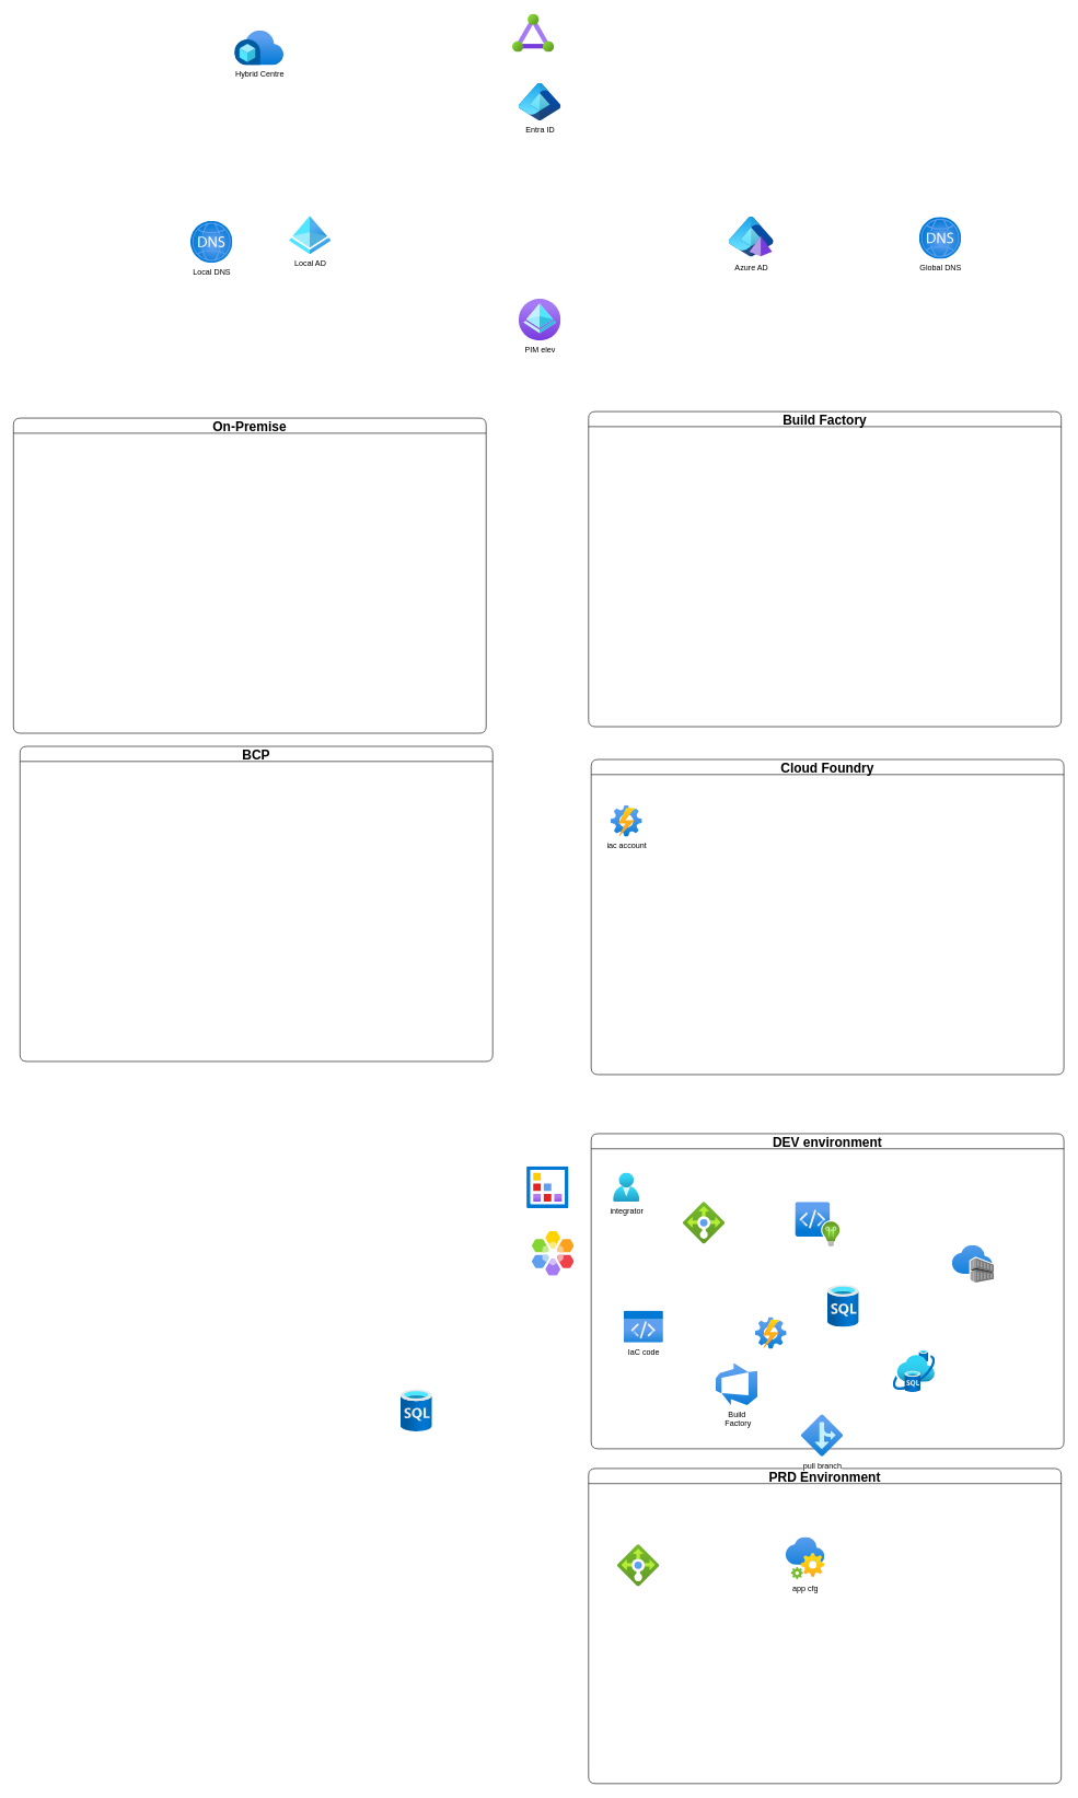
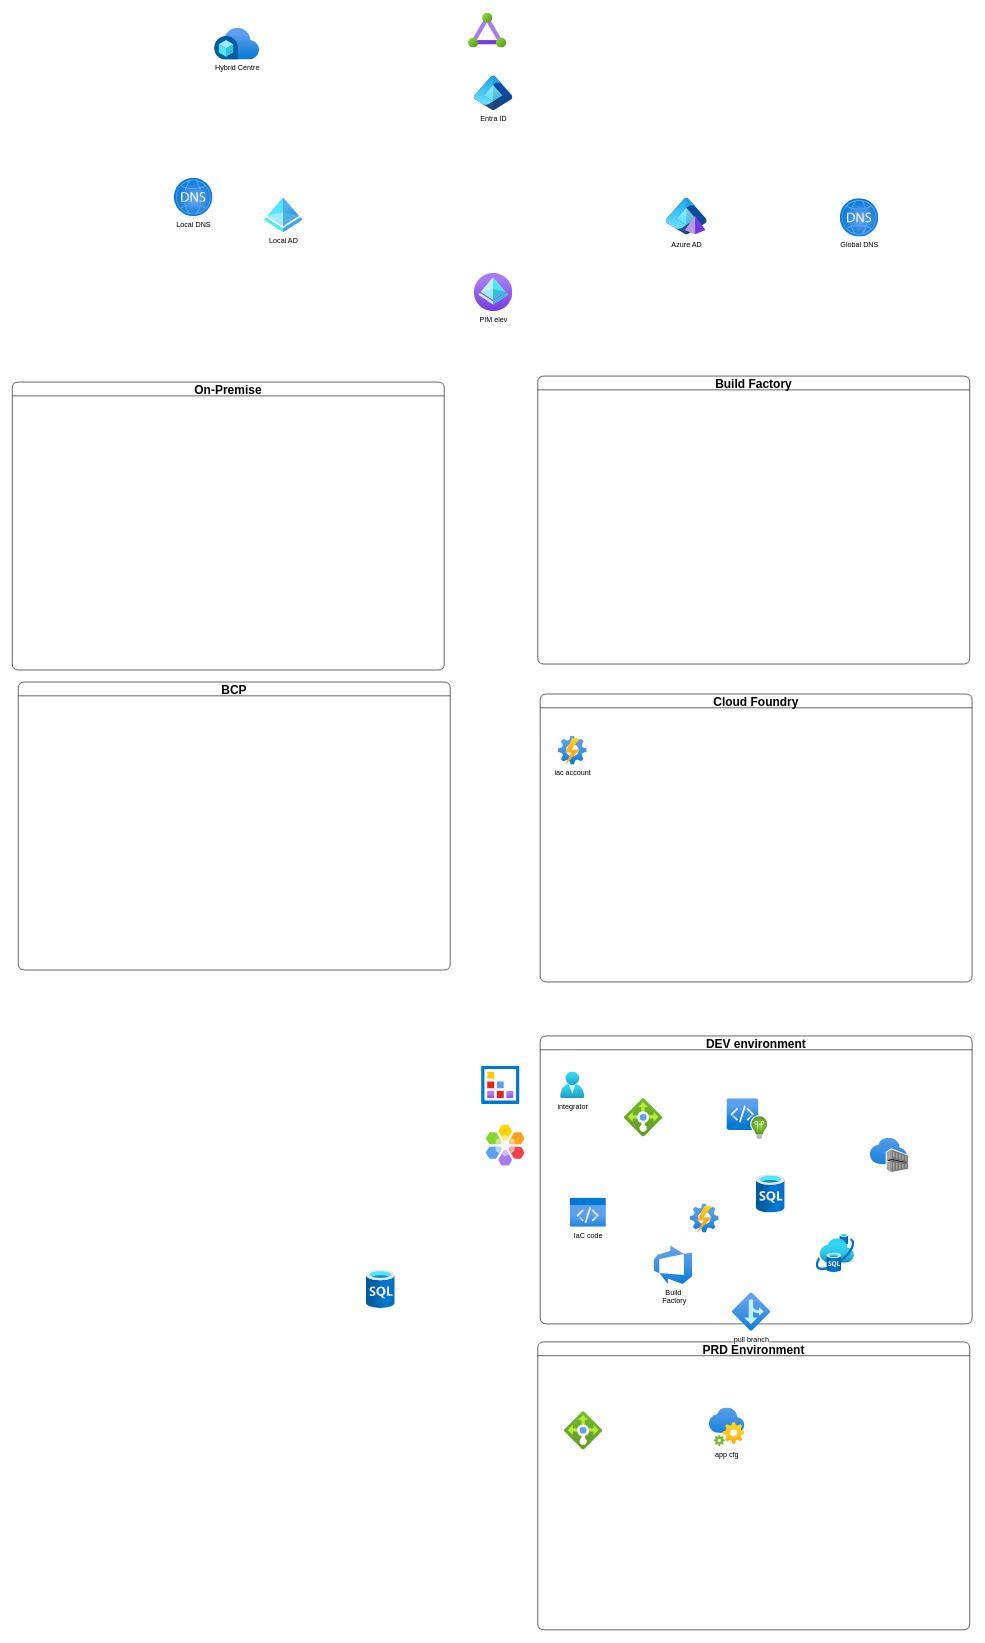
  <mxCell id="0" />
  <mxCell id="1" parent="0" />
  <mxCell id="2" value="PRD Environment" style="swimlane;rounded=1;border-radius=10px;fontSize=20;startSize=23;" vertex="1" parent="1"><mxGeometry x="896" y="2236" width="720" height="480" as="geometry" /></mxCell>
- <mxCell id="3" value="app cfg" style="image;aspect=fixed;html=1;points=[];align=center;fontSize=12;image=img/lib/azure2/integration/App_Configuration.svg;rounded=1;" vertex="1" parent="2"><mxGeometry x="300" y="105" width="60.24" height="64" as="geometry" /></mxCell>
+ <mxCell id="3" value="app cfg" style="image;aspect=fixed;html=1;points=[];align=center;fontSize=12;image=img/lib/azure2/integration/App_Configuration.svg;rounded=1;" vertex="1" parent="2"><mxGeometry x="285" y="110" width="60.24" height="64" as="geometry" /></mxCell>
  <mxCell id="4" value="" style="image;aspect=fixed;html=1;points=[];align=center;fontSize=12;image=img/lib/azure2/networking/Load_Balancers.svg;" vertex="1" parent="2"><mxGeometry x="44" y="116" width="64" height="64" as="geometry" /></mxCell>
  <mxCell id="5" value="BCP" style="swimlane;rounded=1;border-radius=10px;fontSize=20;" vertex="1" parent="1"><mxGeometry x="30" y="1136" width="720" height="480" as="geometry" /></mxCell>
  <mxCell id="6" value="Cloud Foundry" style="swimlane;rounded=1;border-radius=10px;fontSize=20;startSize=23;" vertex="1" parent="1"><mxGeometry x="900" y="1156" width="720" height="480" as="geometry" /></mxCell>
  <mxCell id="7" value="iac account" style="image;aspect=fixed;html=1;points=[];align=center;fontSize=12;image=img/lib/azure2/management_governance/Automation_Accounts.svg;rounded=1;" vertex="1" parent="6"><mxGeometry x="30" y="70" width="48" height="48" as="geometry" /></mxCell>
  <mxCell id="8" value="DEV environment" style="swimlane;rounded=1;border-radius=10px;fontSize=20;startSize=23;" vertex="1" parent="1"><mxGeometry x="900" y="1726" width="720" height="480" as="geometry" /></mxCell>
  <mxCell id="9" value="integrator" style="image;aspect=fixed;html=1;points=[];align=center;fontSize=12;image=img/lib/azure2/identity/Users.svg;movable=1;resizable=1;rotatable=1;deletable=1;editable=1;locked=0;connectable=1;imageBackground=default;rounded=1;" vertex="1" parent="8"><mxGeometry x="33.72" y="59.81" width="40.57" height="44.38" as="geometry" /></mxCell>
  <mxCell id="10" value="" style="image;aspect=fixed;html=1;points=[];align=center;fontSize=12;image=img/lib/azure2/devops/Code_Optimization.svg;rounded=1;" vertex="1" parent="8"><mxGeometry x="311" y="104.19" width="68" height="68" as="geometry" /></mxCell>
  <mxCell id="11" value="" style="image;aspect=fixed;html=1;points=[];align=center;fontSize=12;image=img/lib/azure2/networking/Load_Balancers.svg;" vertex="1" parent="8"><mxGeometry x="140" y="104.19" width="64" height="64" as="geometry" /></mxCell>
  <mxCell id="12" value="Build&lt;div&gt;&amp;nbsp;Factory&lt;/div&gt;" style="image;aspect=fixed;html=1;points=[];align=center;fontSize=12;image=img/lib/azure2/devops/Azure_DevOps.svg;rounded=1;" vertex="1" parent="1"><mxGeometry x="1090" y="2076" width="64" height="64" as="geometry" /></mxCell>
  <mxCell id="13" value="IaC code" style="image;aspect=fixed;html=1;points=[];align=center;fontSize=12;image=img/lib/azure2/general/Code.svg;rounded=1;" vertex="1" parent="1"><mxGeometry x="950" y="1996" width="60" height="48.76" as="geometry" /></mxCell>
  <mxCell id="14" value="pull branch" style="image;aspect=fixed;html=1;points=[];align=center;fontSize=12;image=img/lib/azure2/general/Branch.svg;rounded=1;" vertex="1" parent="1"><mxGeometry x="1220" y="2154" width="64" height="64" as="geometry" /></mxCell>
  <mxCell id="15" value="Hybrid Centre" style="image;aspect=fixed;html=1;points=[];align=center;fontSize=12;image=img/lib/azure2/azure_ecosystem/Azure_Hybrid_Center.svg;rounded=1;" vertex="1" parent="1"><mxGeometry x="357" y="46" width="75" height="52.94" as="geometry" /></mxCell>
  <mxCell id="16" value="" style="image;aspect=fixed;html=1;points=[];align=center;fontSize=12;image=img/lib/azure2/containers/Container_Registries.svg;rounded=1;" vertex="1" parent="1"><mxGeometry x="1450" y="1896" width="64" height="57.41" as="geometry" /></mxCell>
  <mxCell id="17" value="" style="image;aspect=fixed;html=1;points=[];align=center;fontSize=12;image=img/lib/azure2/databases/SQL_Database.svg;rounded=1;" vertex="1" parent="1"><mxGeometry x="1260" y="1957" width="48" height="64" as="geometry" /></mxCell>
  <mxCell id="18" value="" style="image;aspect=fixed;html=1;points=[];align=center;fontSize=12;image=img/lib/azure2/databases/SQL_Database.svg;rounded=1;" vertex="1" parent="1"><mxGeometry x="610" y="2116" width="48" height="64" as="geometry" /></mxCell>
  <mxCell id="19" value="" style="image;aspect=fixed;html=1;points=[];align=center;fontSize=12;image=img/lib/azure2/databases/Azure_SQL_Edge.svg;rounded=1;" vertex="1" parent="1"><mxGeometry x="1360" y="2056" width="64" height="64" as="geometry" /></mxCell>
  <mxCell id="20" value="" style="image;aspect=fixed;html=1;points=[];align=center;fontSize=12;image=img/lib/azure2/management_governance/Automation_Accounts.svg;rounded=1;" vertex="1" parent="1"><mxGeometry x="1150" y="2006" width="48" height="48" as="geometry" /></mxCell>
  <mxCell id="21" value="Build Factory" style="swimlane;rounded=1;border-radius=10px;fontSize=20;" vertex="1" parent="1"><mxGeometry x="896" y="626" width="720" height="480" as="geometry" /></mxCell>
  <mxCell id="22" value="On-Premise" style="swimlane;rounded=1;border-radius=10px;fontSize=20;" vertex="1" parent="1"><mxGeometry x="20" y="636" width="720" height="480" as="geometry" /></mxCell>
  <mxCell id="23" value="" style="image;aspect=fixed;html=1;points=[];align=center;fontSize=12;image=img/lib/azure2/integration/Integration_Environments.svg;" vertex="1" parent="1"><mxGeometry x="810" y="1875" width="64.24" height="68" as="geometry" /></mxCell>
  <mxCell id="24" value="" style="image;aspect=fixed;html=1;points=[];align=center;fontSize=12;image=img/lib/azure2/integration/Integration_Accounts.svg;" vertex="1" parent="1"><mxGeometry x="802" y="1776" width="64" height="64" as="geometry" /></mxCell>
  <mxCell id="25" value="" style="image;aspect=fixed;html=1;points=[];align=center;fontSize=12;image=img/lib/azure2/networking/ExpressRoute_Circuits.svg;" vertex="1" parent="1"><mxGeometry x="780" y="20.43" width="64" height="58.51" as="geometry" /></mxCell>
- <mxCell id="26" value="Local DNS" style="image;aspect=fixed;html=1;points=[];align=center;fontSize=12;image=img/lib/azure2/networking/DNS_Zones.svg;" vertex="1" parent="1"><mxGeometry x="290" y="336" width="64" height="64" as="geometry" /></mxCell>
+ <mxCell id="26" value="Local DNS" style="image;aspect=fixed;html=1;points=[];align=center;fontSize=12;image=img/lib/azure2/networking/DNS_Zones.svg;" vertex="1" parent="1"><mxGeometry x="290" y="296" width="64" height="64" as="geometry" /></mxCell>
  <mxCell id="27" value="PIM elev" style="image;aspect=fixed;html=1;points=[];align=center;fontSize=12;image=img/lib/azure2/identity/Azure_AD_Privilege_Identity_Management.svg;" vertex="1" parent="1"><mxGeometry x="790" y="454.51" width="64" height="64" as="geometry" /></mxCell>
  <mxCell id="28" value="Local AD" style="image;aspect=fixed;html=1;points=[];align=center;fontSize=12;image=img/lib/azure2/identity/Azure_Active_Directory.svg;" vertex="1" parent="1"><mxGeometry x="440" y="328.22" width="64" height="58.51" as="geometry" /></mxCell>
  <mxCell id="29" value="Azure AD" style="image;aspect=fixed;html=1;points=[];align=center;fontSize=12;image=img/lib/azure2/identity/Entra_Domain_Services.svg;" vertex="1" parent="1"><mxGeometry x="1110" y="326" width="68" height="68" as="geometry" /></mxCell>
  <mxCell id="30" value="Global DNS" style="image;aspect=fixed;html=1;points=[];align=center;fontSize=12;image=img/lib/azure2/networking/DNS_Zones.svg;" vertex="1" parent="1"><mxGeometry x="1400" y="330" width="64" height="64" as="geometry" /></mxCell>
  <mxCell id="31" value="Entra ID" style="image;aspect=fixed;html=1;points=[];align=center;fontSize=12;image=img/lib/azure2/other/Entra_Identity.svg;" vertex="1" parent="1"><mxGeometry x="790" y="126" width="64" height="56.88" as="geometry" /></mxCell>
